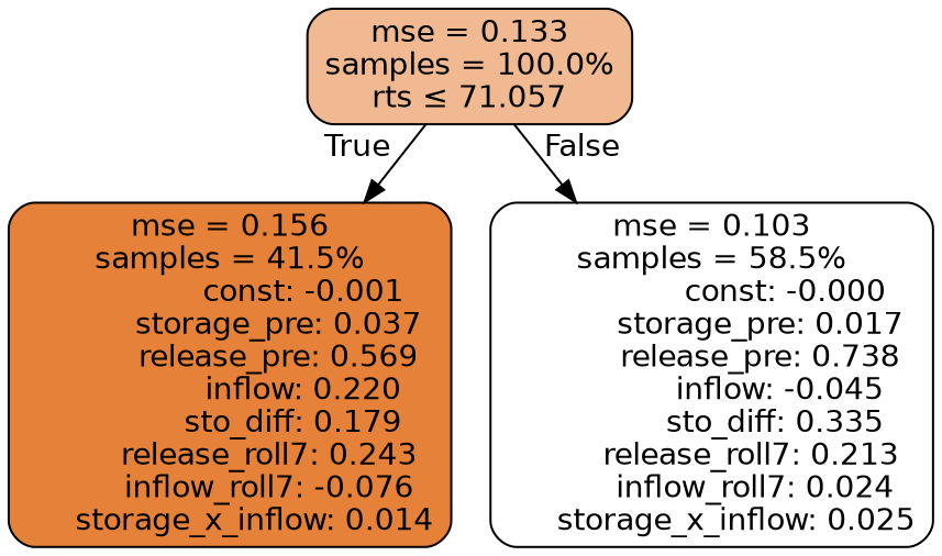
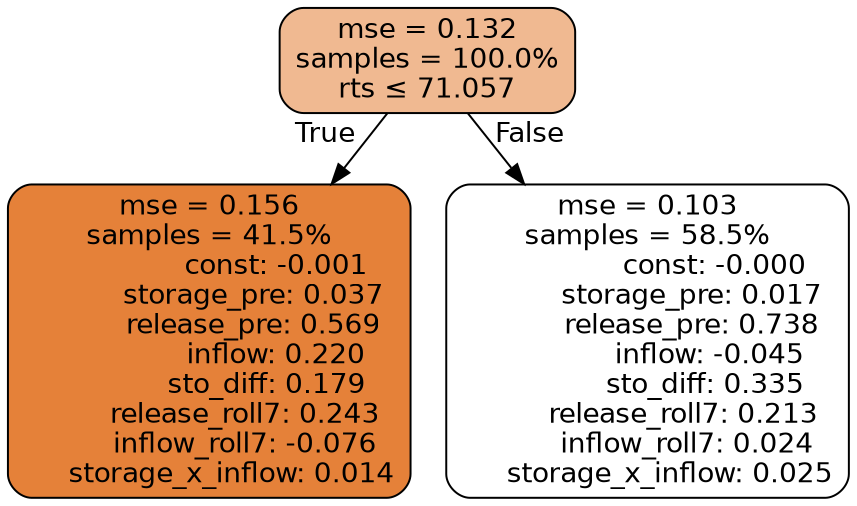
  digraph {
    node [color=black fontname=helvetica shape=rectangle style="filled, rounded"]
    edge [fontname=helvetica labeldistance=2.5]
-   n1 [fillcolor="#f0b991" label="mse = 0.133\nsamples = 100.0%\nrts &le; 71.057"]
+   n1 [fillcolor="#f0b991" label="mse = 0.132\nsamples = 100.0%\nrts &le; 71.057"]
    n2 [fillcolor="#e58139" label="mse = 0.156\nsamples = 41.5%\n               const: -0.001\n          storage_pre: 0.037\n          release_pre: 0.569\n               inflow: 0.220\n             sto_diff: 0.179\n        release_roll7: 0.243\n        inflow_roll7: -0.076\n     storage_x_inflow: 0.014"]
    n3 [fillcolor="#ffffff" label="mse = 0.103\nsamples = 58.5%\n               const: -0.000\n          storage_pre: 0.017\n          release_pre: 0.738\n              inflow: -0.045\n             sto_diff: 0.335\n        release_roll7: 0.213\n         inflow_roll7: 0.024\n     storage_x_inflow: 0.025"]
    n1 -> n2 [headlabel=True labelangle=45]
    n1 -> n3 [headlabel=False labelangle=-45]
  }
